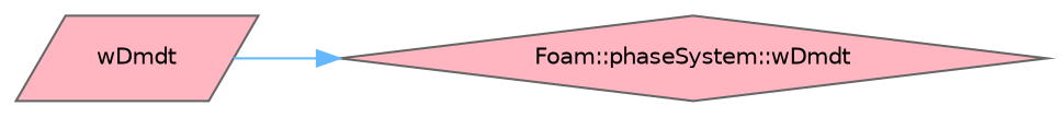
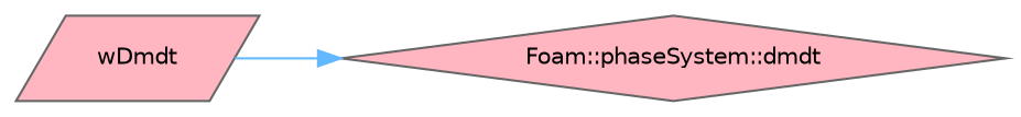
  digraph {
    rankdir=LR
    node [color=gray40 fillcolor=lightpink fontname=Helvetica fontsize=10 style=filled]
    n1 [fontcolor=black height=0.2 label=wDmdt shape=parallelogram width=0.4]
-   n2 [height=0.2 label="Foam::phaseSystem::wDmdt" shape=diamond width=0.4]
+   n2 [height=0.2 label="Foam::phaseSystem::dmdt" shape=diamond width=0.4]
    n1 -> n2 [color=steelblue1 fontname=Helvetica fontsize=10 labelfontname=Helvetica labelfontsize=10 style=solid]
  }
